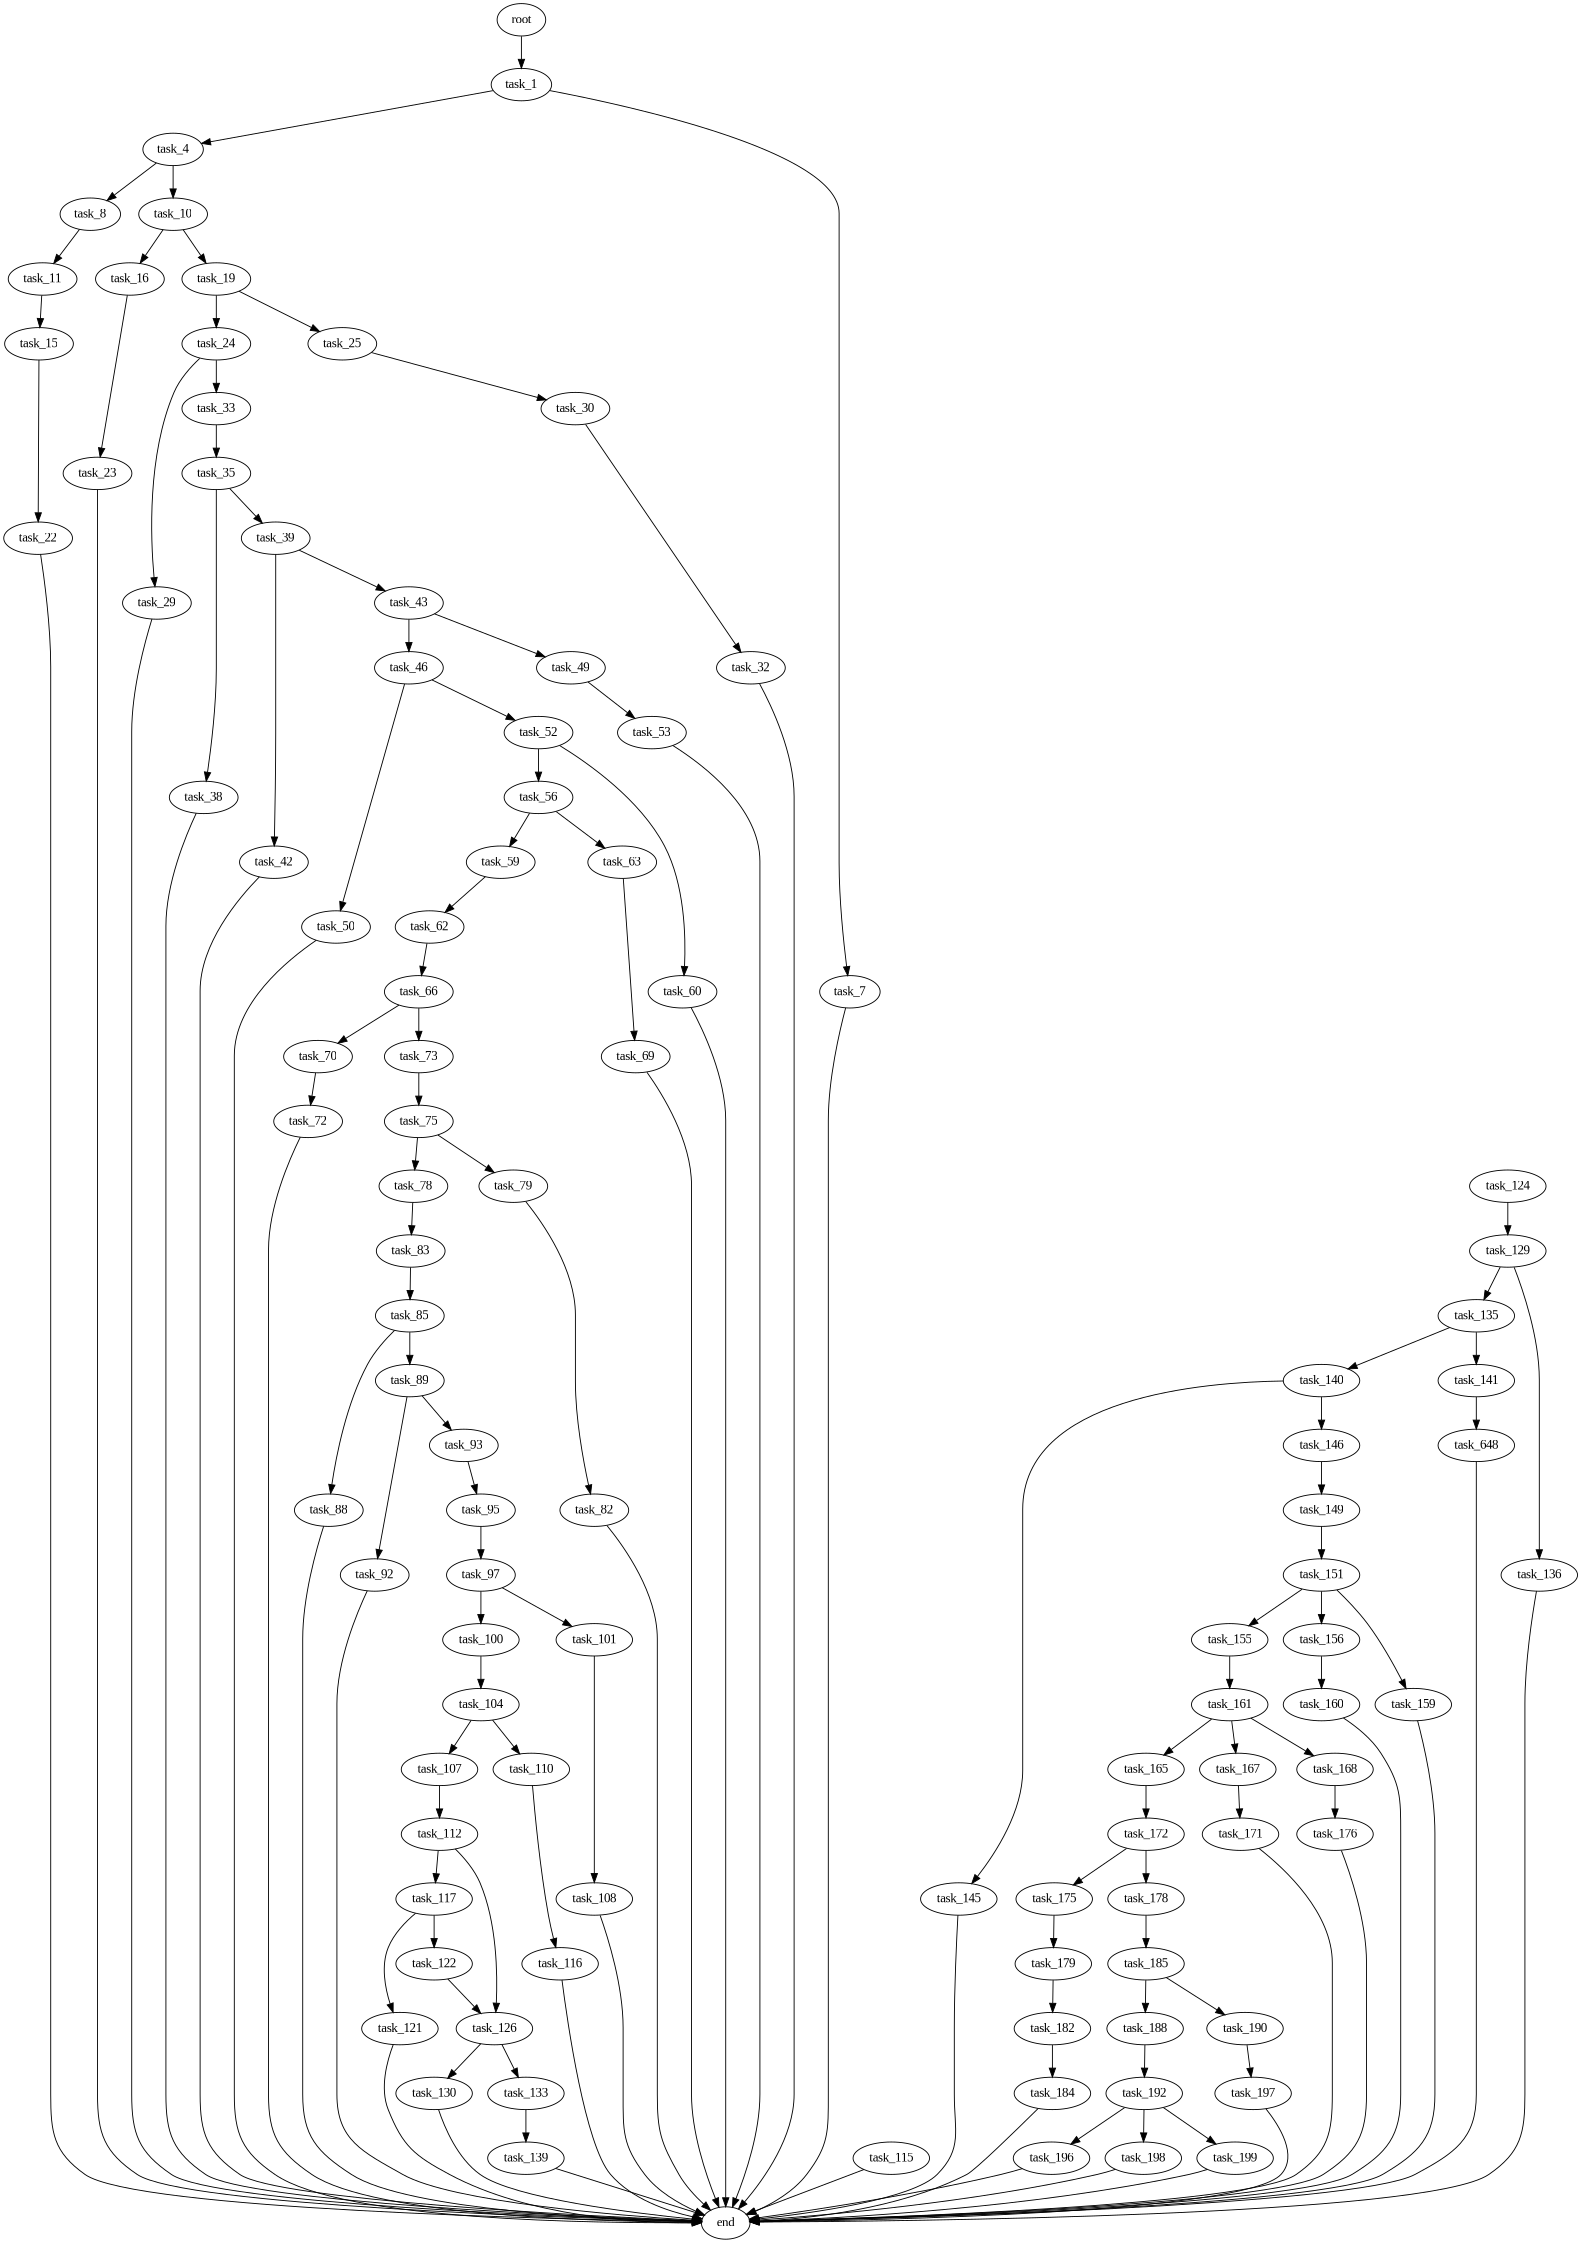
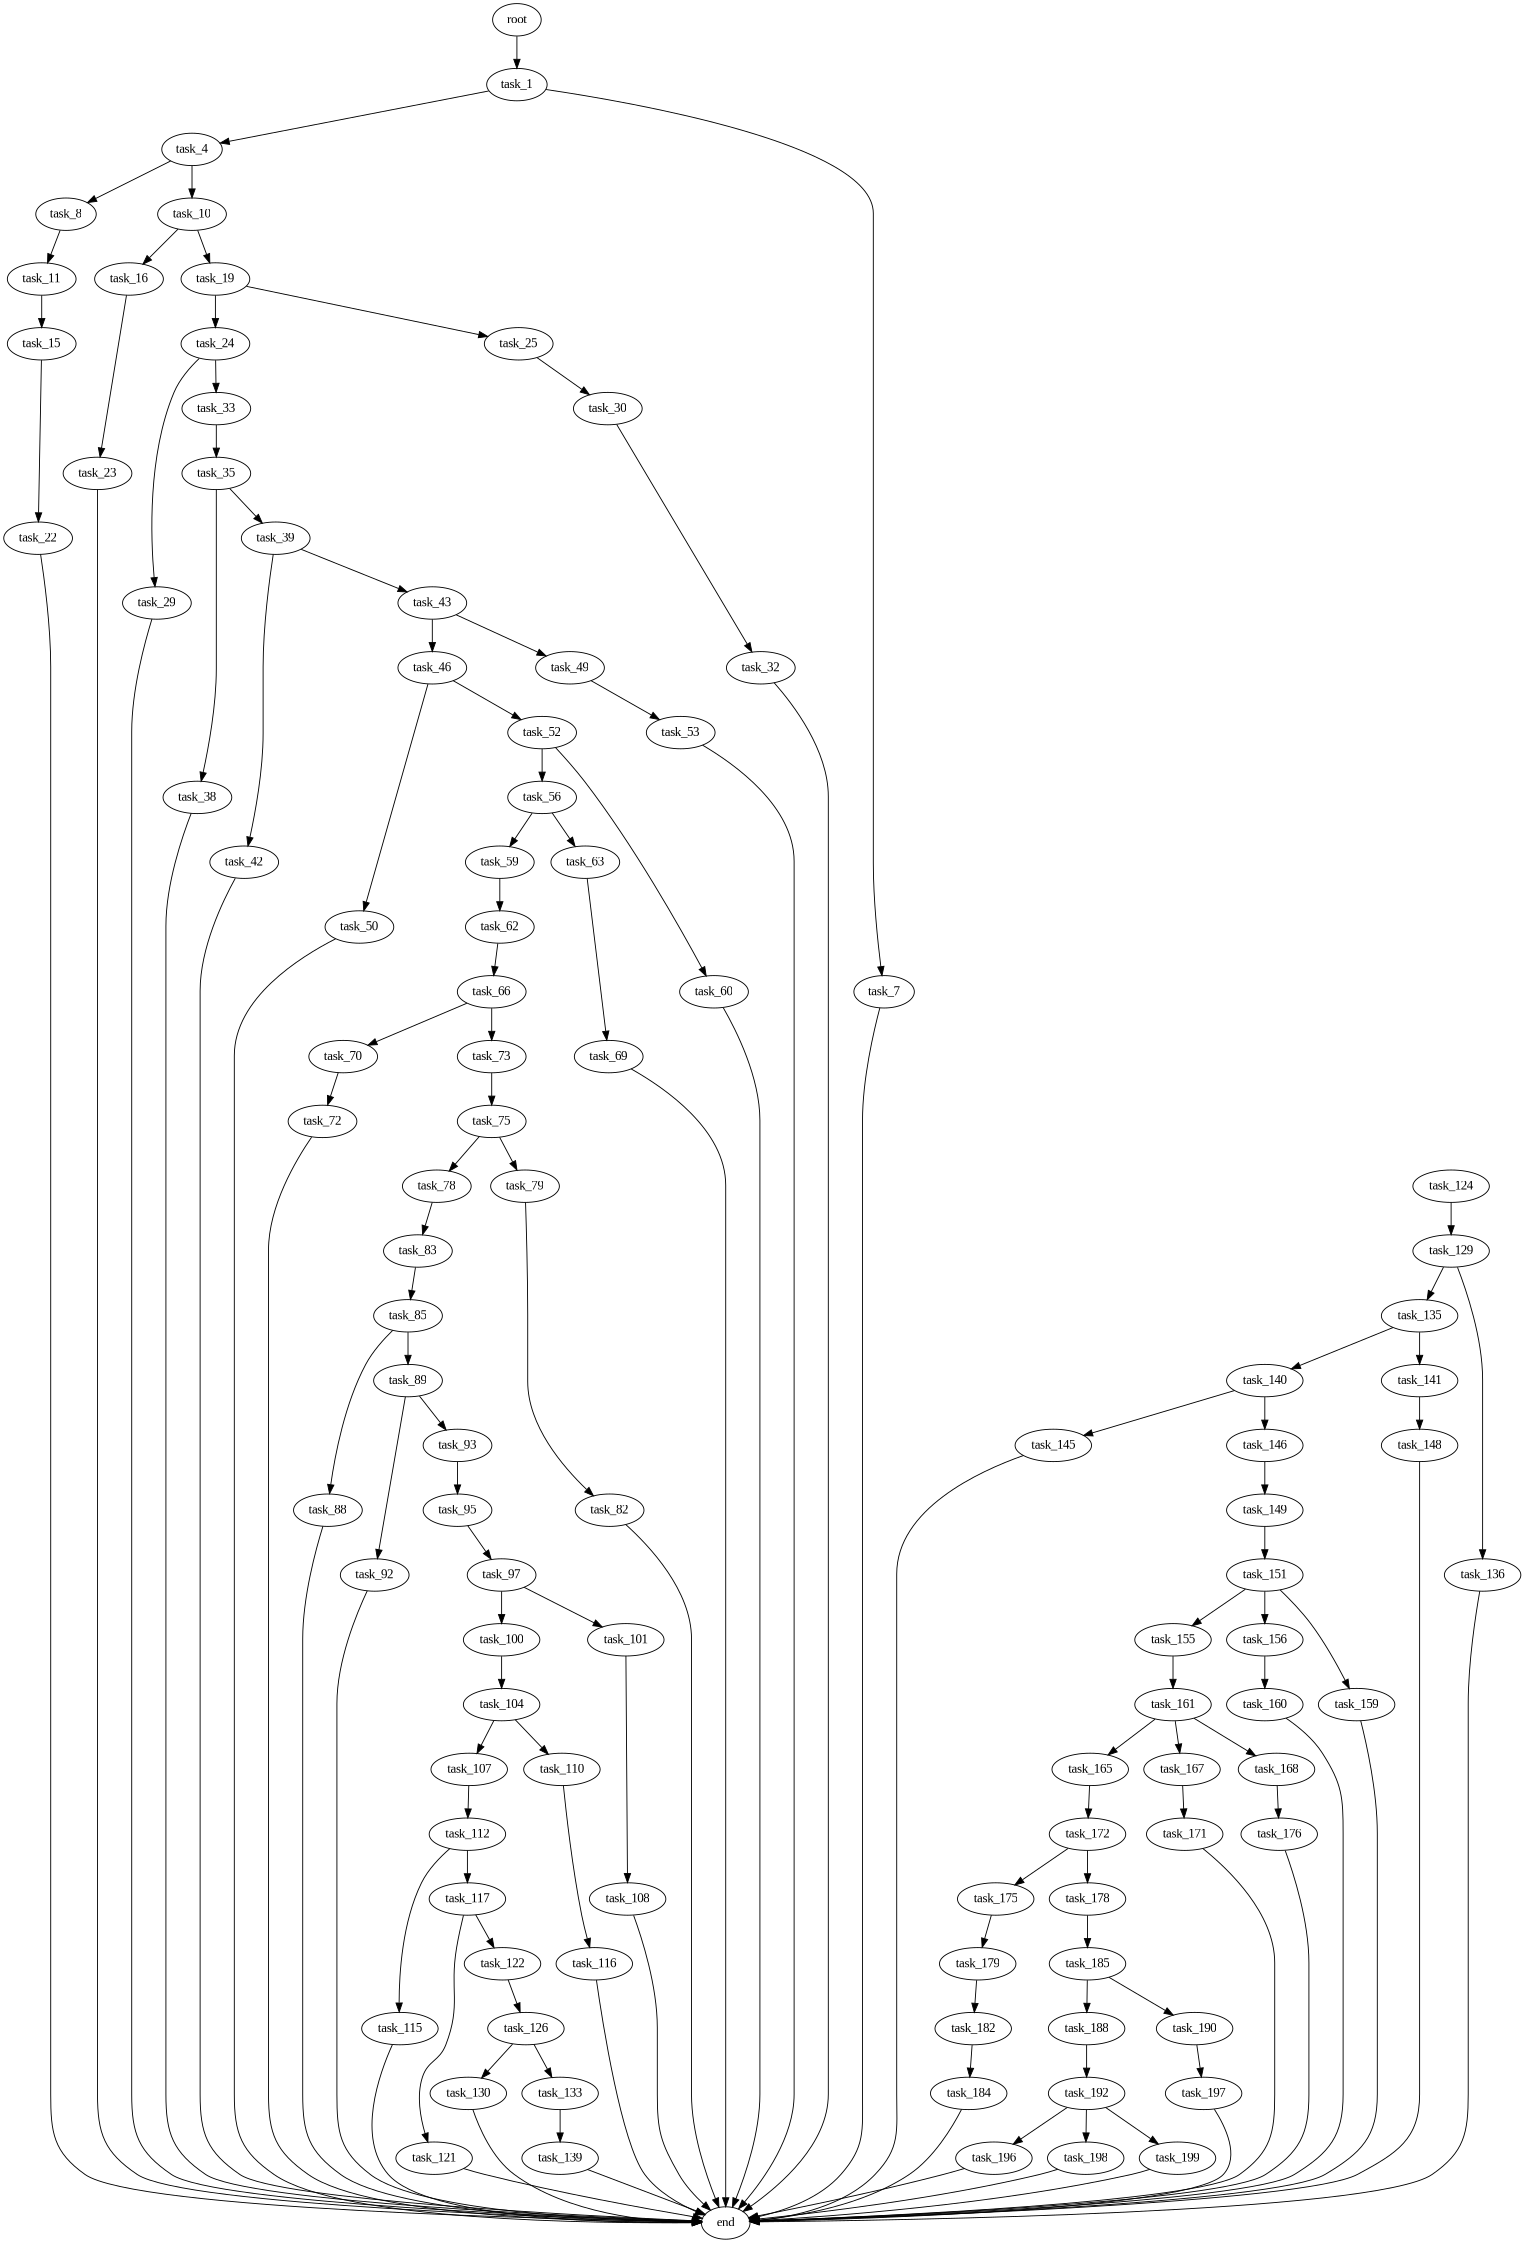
  digraph {
    fontname="Liberation Serif"
    node [fontname="Liberation Serif"]
    edge [fontname="Liberation Serif"]
    root
    task_1
    task_4
    task_7
    task_8
    task_10
    end
    task_11
    task_16
    task_19
    task_15
    task_23
    task_24
    task_25
    task_22
    task_29
    task_33
    task_30
    task_35
    task_32
    task_38
    task_39
    task_42
    task_43
    task_46
    task_49
    task_50
    task_52
    task_53
    task_56
    task_60
    task_59
    task_63
    task_62
    task_69
    task_66
    task_70
    task_73
    task_72
    task_75
    task_78
    task_79
    task_83
    task_82
    task_85
    task_88
    task_89
    task_92
    task_93
    task_95
    task_97
    task_100
    task_101
    task_104
    task_108
    task_107
    task_110
    task_112
    task_116
    task_115
    task_117
    task_121
    task_122
    task_126
    task_124
    task_129
    task_130
    task_133
    task_135
    task_136
    task_139
    task_140
    task_141
    task_145
    task_146
-   task_148 [label=task_648]
+   task_148
    task_149
    task_151
    task_155
    task_156
    task_159
    task_161
    task_160
    task_165
    task_167
    task_168
    task_172
    task_171
    task_176
    task_175
    task_178
    task_179
    task_185
    task_182
    task_188
    task_190
    task_184
    task_192
    task_197
    task_196
    task_198
    task_199
    root -> task_1
    task_1 -> task_4
    task_1 -> task_7
    task_4 -> task_8
    task_4 -> task_10
    task_7 -> end
    task_8 -> task_11
    task_10 -> task_16
    task_10 -> task_19
    task_11 -> task_15
    task_16 -> task_23
    task_19 -> task_24
    task_19 -> task_25
    task_15 -> task_22
    task_23 -> end
    task_24 -> task_29
    task_24 -> task_33
    task_25 -> task_30
    task_22 -> end
    task_29 -> end
    task_33 -> task_35
    task_30 -> task_32
    task_35 -> task_38
    task_35 -> task_39
    task_32 -> end
    task_38 -> end
    task_39 -> task_42
    task_39 -> task_43
    task_42 -> end
    task_43 -> task_46
    task_43 -> task_49
    task_46 -> task_50
    task_46 -> task_52
    task_49 -> task_53
    task_50 -> end
    task_52 -> task_56
    task_52 -> task_60
    task_53 -> end
    task_56 -> task_59
    task_56 -> task_63
    task_60 -> end
    task_59 -> task_62
    task_63 -> task_69
    task_62 -> task_66
    task_69 -> end
    task_66 -> task_70
    task_66 -> task_73
    task_70 -> task_72
    task_73 -> task_75
    task_72 -> end
    task_75 -> task_78
    task_75 -> task_79
    task_78 -> task_83
    task_79 -> task_82
    task_83 -> task_85
    task_82 -> end
    task_85 -> task_88
    task_85 -> task_89
    task_88 -> end
    task_89 -> task_92
    task_89 -> task_93
    task_92 -> end
    task_93 -> task_95
    task_95 -> task_97
    task_97 -> task_100
    task_97 -> task_101
    task_100 -> task_104
    task_101 -> task_108
    task_104 -> task_107
    task_104 -> task_110
    task_108 -> end
    task_107 -> task_112
    task_110 -> task_116
-   task_112 -> task_126
+   task_112 -> task_115
    task_112 -> task_117
    task_116 -> end
    task_115 -> end
    task_117 -> task_121
    task_117 -> task_122
    task_121 -> end
    task_122 -> task_126
    task_126 -> task_130
    task_126 -> task_133
    task_124 -> task_129
    task_129 -> task_135
    task_129 -> task_136
    task_130 -> end
    task_133 -> task_139
    task_135 -> task_140
    task_135 -> task_141
    task_136 -> end
    task_139 -> end
    task_140 -> task_145
    task_140 -> task_146
    task_141 -> task_148
    task_145 -> end
    task_146 -> task_149
    task_148 -> end
    task_149 -> task_151
    task_151 -> task_155
    task_151 -> task_156
    task_151 -> task_159
    task_155 -> task_161
    task_156 -> task_160
    task_159 -> end
    task_161 -> task_165
    task_161 -> task_167
    task_161 -> task_168
    task_160 -> end
    task_165 -> task_172
    task_167 -> task_171
    task_168 -> task_176
    task_172 -> task_175
    task_172 -> task_178
    task_171 -> end
    task_176 -> end
    task_175 -> task_179
    task_178 -> task_185
    task_179 -> task_182
    task_185 -> task_188
    task_185 -> task_190
    task_182 -> task_184
    task_188 -> task_192
    task_190 -> task_197
    task_184 -> end
    task_192 -> task_196
    task_192 -> task_198
    task_192 -> task_199
    task_197 -> end
    task_196 -> end
    task_198 -> end
    task_199 -> end
  }
